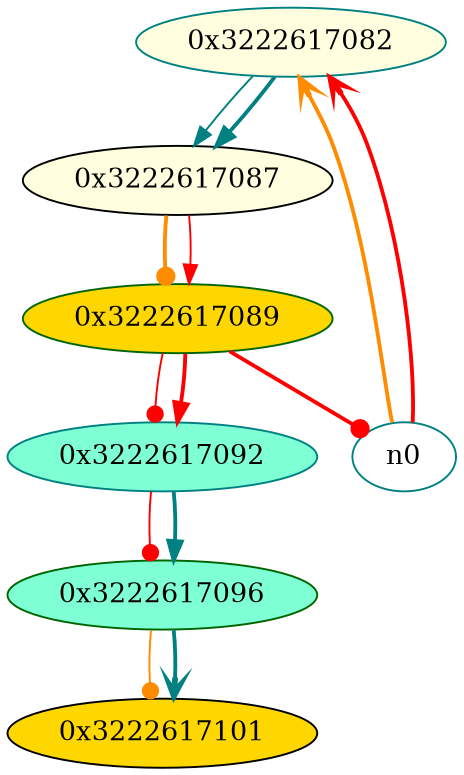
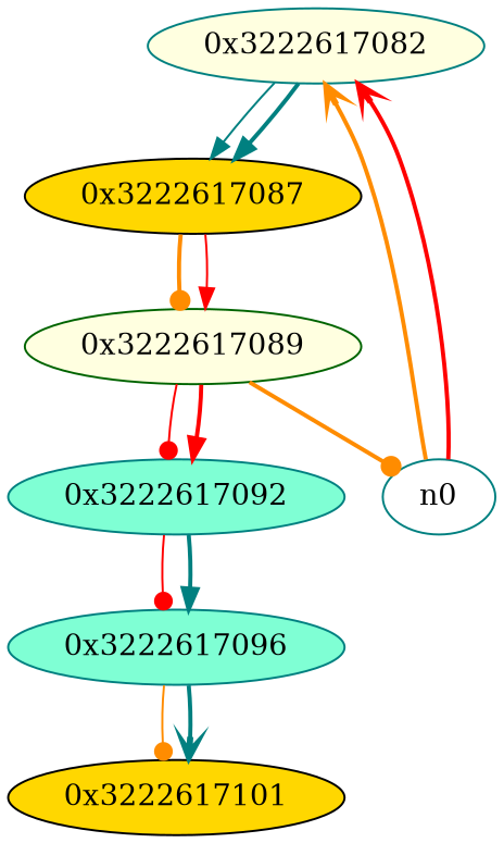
  digraph {
    node [color=teal fillcolor=lightyellow style=filled]
    edge [arrowhead=normal color=red style=bold]
    n1 [label="0x3222617082"]
-   n2 [color=black label="0x3222617087"]
-   n3 [color=darkgreen fillcolor=gold label="0x3222617089"]
+   n2 [color=black fillcolor=gold label="0x3222617087"]
+   n3 [color=darkgreen label="0x3222617089"]
    n4 [fillcolor=aquamarine label="0x3222617092"]
    n0 [fillcolor=white]
-   n5 [color=darkgreen fillcolor=aquamarine label="0x3222617096"]
+   n5 [fillcolor=aquamarine label="0x3222617096"]
    n6 [color=black fillcolor=gold label="0x3222617101"]
    n1 -> n2 [color=teal style=solid]
    n1 -> n2 [color=teal]
    n2 -> n3 [arrowhead=dot color=darkorange]
    n2 -> n3 [style=solid]
    n3 -> n4 [arrowhead=dot style=solid]
    n3 -> n4
-   n3 -> n0 [arrowhead=dot]
+   n3 -> n0 [arrowhead=dot color=darkorange]
    n4 -> n5 [arrowhead=dot style=solid]
    n4 -> n5 [color=teal]
    n0 -> n1 [arrowhead=vee color=darkorange]
    n0 -> n1 [arrowhead=vee]
    n5 -> n6 [arrowhead=dot color=darkorange style=solid]
    n5 -> n6 [arrowhead=vee color=teal]
  }
